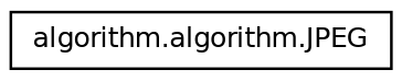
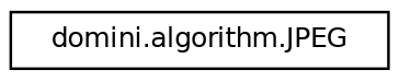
  digraph {
    rankdir=LR
-   n1 [color=black fillcolor=white fontname=Helvetica fontsize=10 height=0.2 label="algorithm.algorithm.JPEG" shape=record style=filled width=0.4]
+   n1 [color=black fillcolor=white fontname=Helvetica fontsize=10 height=0.2 label="domini.algorithm.JPEG" shape=record style=filled width=0.4]
  }
